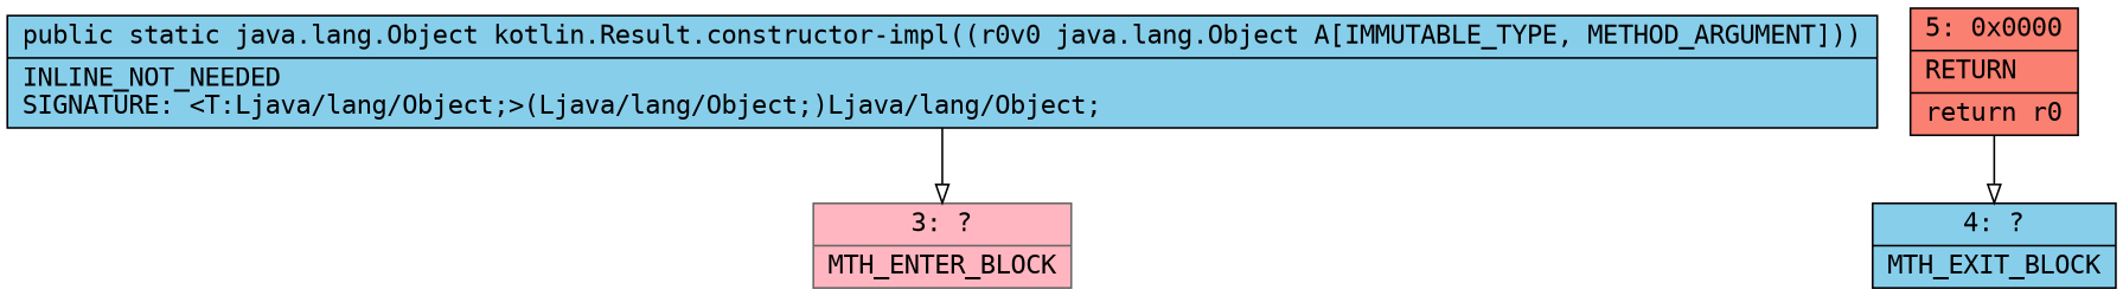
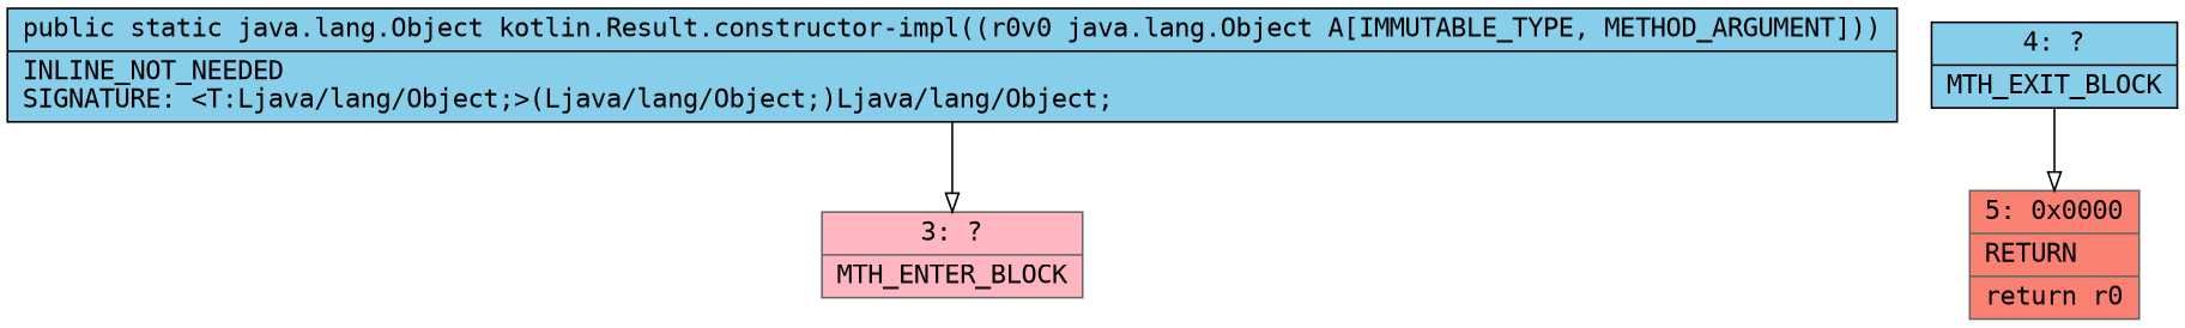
  digraph {
    fontname="DejaVu Sans Mono"
    node [color=gray40 fillcolor=skyblue fontname="DejaVu Sans Mono" shape=record style=filled]
    edge [arrowhead=onormal fontname="DejaVu Sans Mono"]
    n1 [fillcolor=lightpink label="{3\:\ ?|MTH_ENTER_BLOCK\l}"]
-   n2 [color=black fillcolor=salmon label="{5\:\ 0x0000|RETURN\l|return r0\l}"]
+   n2 [fillcolor=salmon label="{5\:\ 0x0000|RETURN\l|return r0\l}"]
    n3 [color=black label="{4\:\ ?|MTH_EXIT_BLOCK\l}"]
    n4 [color=black label="{public static java.lang.Object kotlin.Result.constructor\-impl((r0v0 java.lang.Object A[IMMUTABLE_TYPE, METHOD_ARGUMENT]))  | INLINE_NOT_NEEDED\lSIGNATURE: \<T:Ljava\/lang\/Object;\>(Ljava\/lang\/Object;)Ljava\/lang\/Object;\l}"]
-   n2 -> n3
+   n3 -> n2
    n4 -> n1
  }
